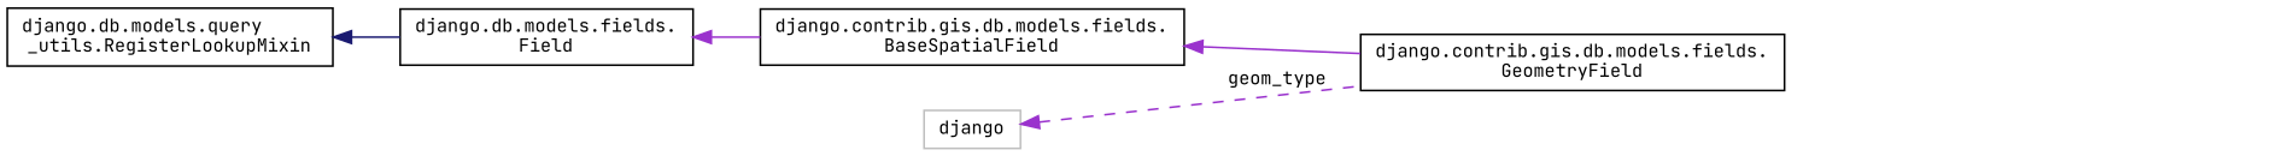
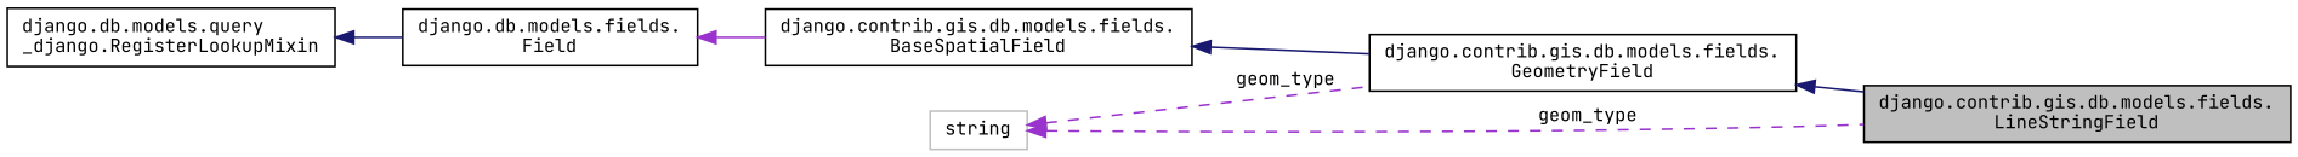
  digraph {
    fontname="JetBrains Mono"
    rankdir=LR
    node [color=black fillcolor=white fontname="JetBrains Mono" fontsize=10 shape=record style=filled]
    edge [color=midnightblue dir=back fontname="JetBrains Mono" fontsize=10 labelfontname=Helvetica labelfontsize=10 style=solid]
+   n1 [fillcolor=grey75 fontcolor=black height=0.2 label="django.contrib.gis.db.models.fields.\lLineStringField" width=0.4]
    n2 [height=0.2 label="django.contrib.gis.db.models.fields.\lGeometryField" width=0.4]
    n3 [height=0.2 label="django.contrib.gis.db.models.fields.\lBaseSpatialField" width=0.4]
    n4 [height=0.2 label="django.db.models.fields.\lField" width=0.4]
-   n5 [height=0.2 label="django.db.models.query\l_utils.RegisterLookupMixin" width=0.4]
-   n6 [color=grey75 height=0.2 label=django width=0.4]
-   n3 -> n2 [color=darkorchid3]
+   n5 [height=0.2 label="django.db.models.query\l_django.RegisterLookupMixin" width=0.4]
+   n6 [color=grey75 height=0.2 label=string width=0.4]
+   n2 -> n1
+   n3 -> n2
    n4 -> n3 [color=darkorchid3]
    n5 -> n4
+   n6 -> n1 [color=darkorchid3 label=" geom_type" style=dashed]
    n6 -> n2 [color=darkorchid3 label=" geom_type" style=dashed]
  }
